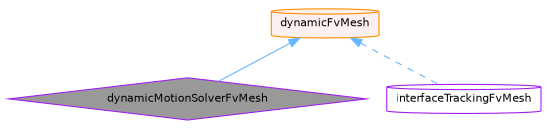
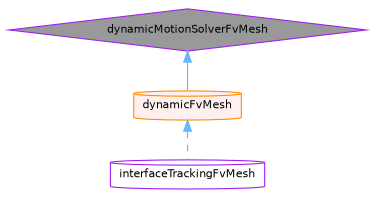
  digraph {
    node [color=purple fontname=Helvetica fontsize=10 shape=cylinder style=filled]
    edge [color=steelblue1 dir=back fontname=Helvetica fontsize=10 labelfontname=Helvetica labelfontsize=10]
    n1 [fillcolor=grey60 fontcolor=black height=0.2 label=dynamicMotionSolverFvMesh shape=diamond width=0.4]
    n2 [fillcolor=white height=0.2 label=interfaceTrackingFvMesh width=0.4]
    n3 [color=darkorange fillcolor="#FFF0F0" height=0.2 label=dynamicFvMesh width=0.4]
-   n3 -> n1 [style=solid]
+   n1 -> n3 [style=solid]
    n3 -> n2 [style=dashed]
  }
